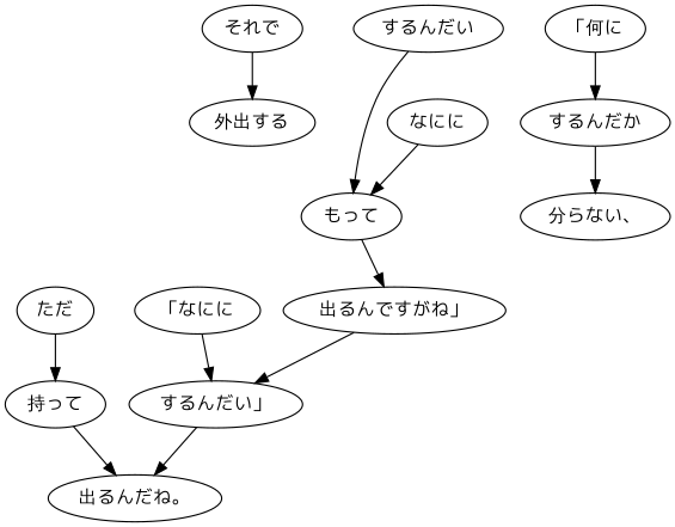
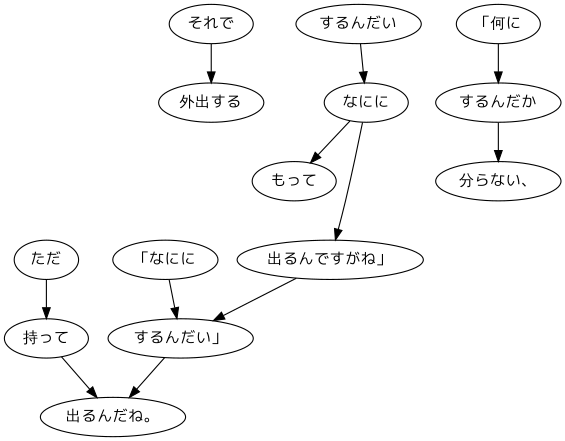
  digraph {
    fontname="Liberation Mono"
    node [fontname="Liberation Mono"]
    edge [fontname="Liberation Mono"]
    n1 [label="それで"]
    n2 [label="外出する"]
    n3 [label="出るんですがね」"]
    n4 [label="するんだい」"]
    n5 [label="するんだい"]
    n6 [label="もって"]
    n7 [label="なにに"]
    n8 [label="出るんだね。"]
    n9 [label="「なにに"]
    n10 [label="「何に"]
    n11 [label="するんだか"]
    n12 [label="分らない、"]
    n13 [label="ただ"]
    n14 [label="持って"]
    n1 -> n2
    n3 -> n4
    n4 -> n8
-   n5 -> n6
-   n6 -> n3
+   n5 -> n7
+   n7 -> n3
    n7 -> n6
    n9 -> n4
    n10 -> n11
    n11 -> n12
    n13 -> n14
    n14 -> n8
  }
